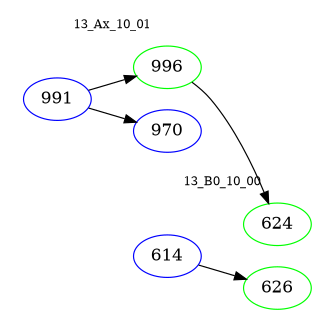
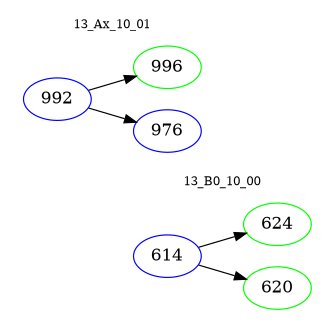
  digraph {
    rankdir=LR
    node [color=blue]
    edge [color=black]
-   n1 [label=991]
-   n2 [label=970]
+   n1 [label=992]
+   n2 [label=976]
    n3 [color=green label=996]
    n4 [label=614]
-   n5 [color=green label=626]
+   n5 [color=green label=620]
    n6 [color=green label=624]
    subgraph cluster_1 {
      color=white
      fontsize=10
      label="13_Ax_10_01"
      n1
      n2
      n3
    }
    subgraph cluster_2 {
      color=white
      fontsize=10
      label="13_B0_10_00"
      n4
      n5
      n6
    }
    n1 -> n2
    n1 -> n3
    n4 -> n5
-   n3 -> n6
+   n4 -> n6
  }
